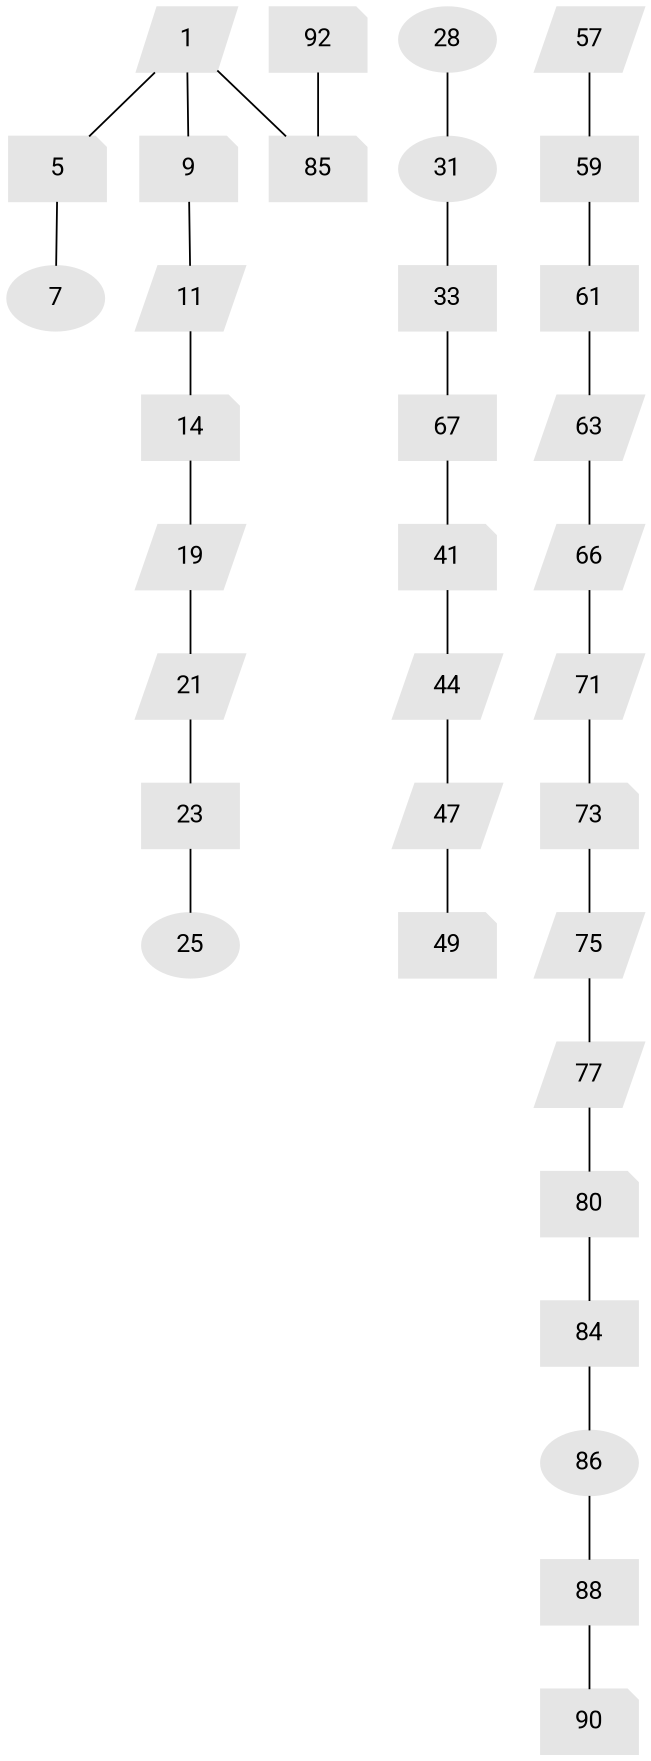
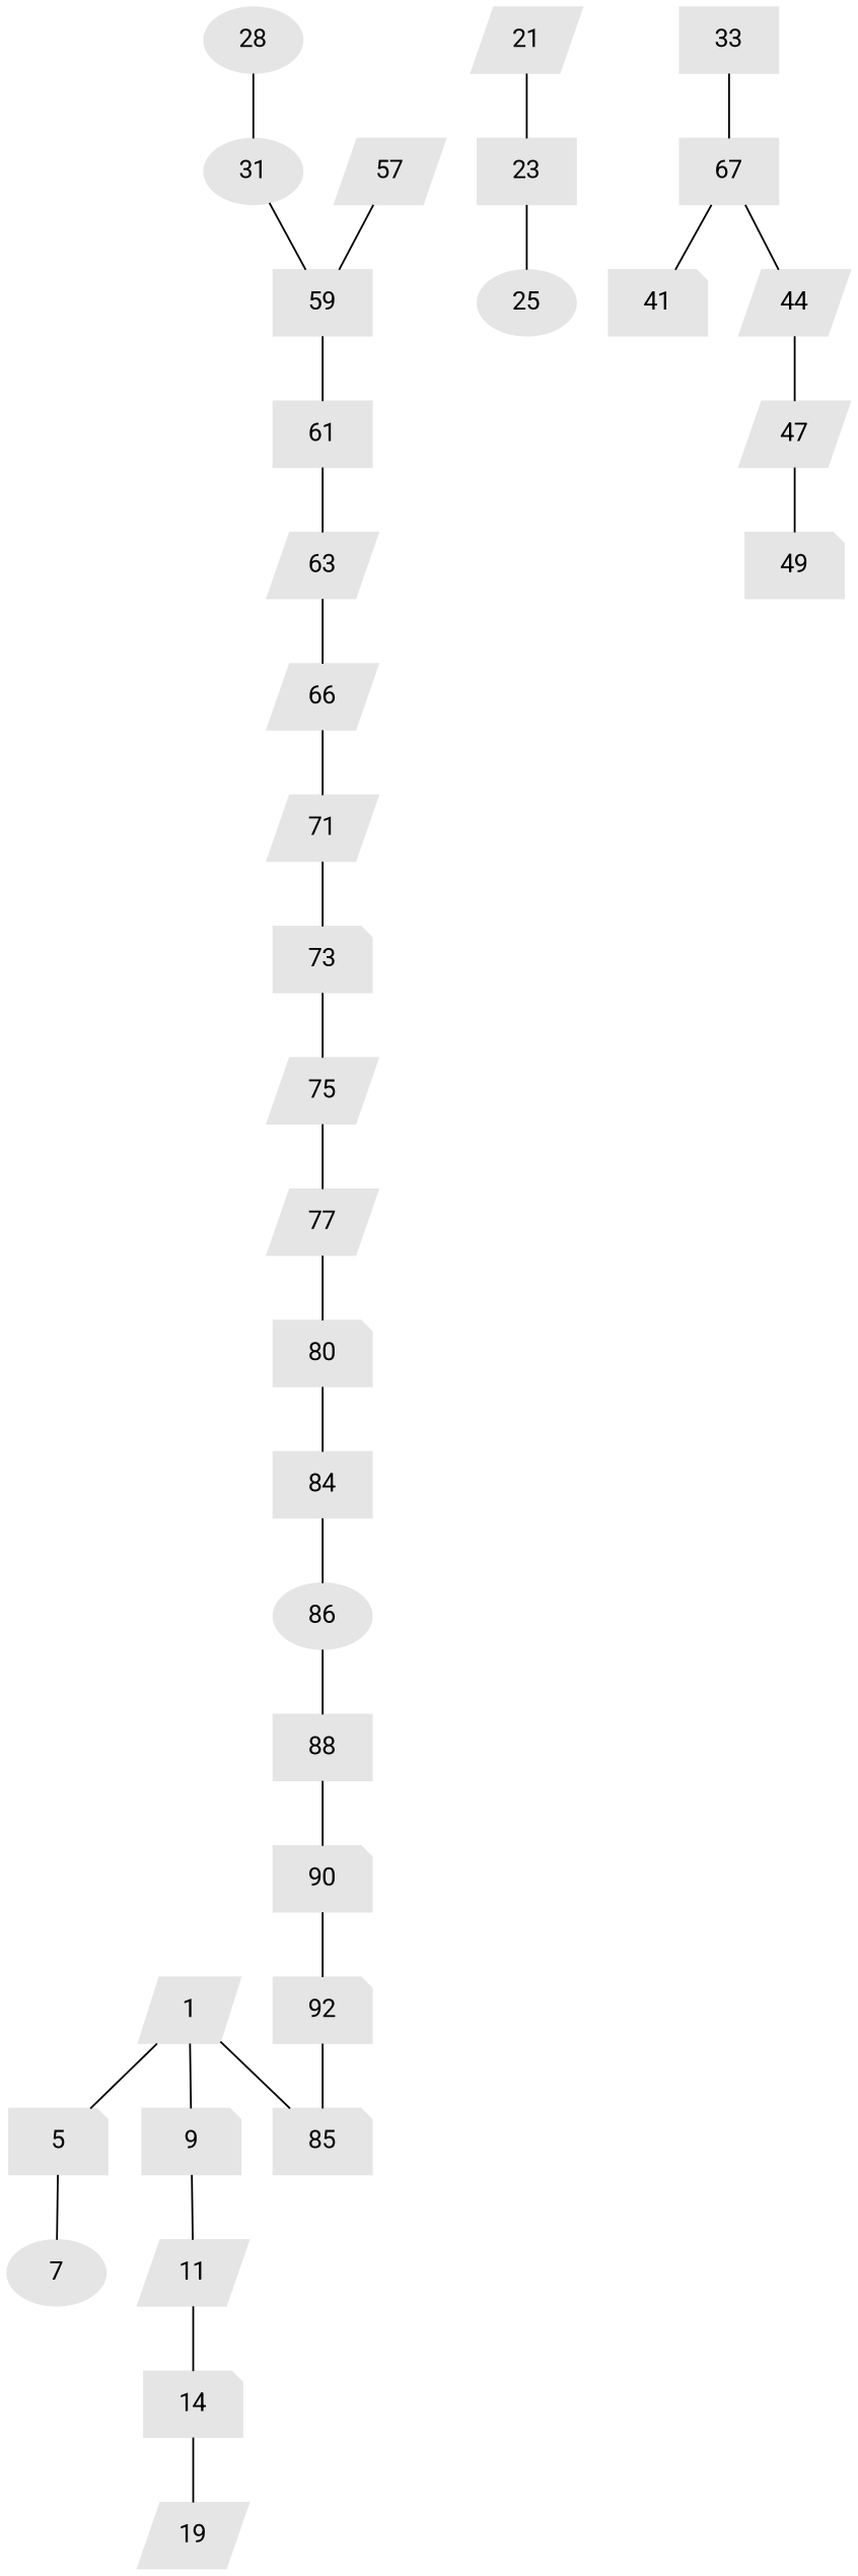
  graph {
    fontname=Roboto
    node [color=gray90 fontname=Roboto shape=parallelogram style=filled]
    edge [fontname=Roboto]
    1 [super="+2"]
    5 [shape=note super="+6"]
    n3 [label=85 shape=note super="+96"]
    9 [shape=note super="+10"]
    7 [shape=ellipse super="+8"]
    11 [super="+12"]
    14 [shape=note super="+15"]
    19 [super="+20"]
    21 [super="+22"]
    23 [shape=box super="+24"]
    25 [shape=ellipse super="+26"]
    28 [shape=ellipse super="+29"]
    31 [shape=ellipse super="+32"]
    33 [shape=box super="+34"]
    n15 [label=67 shape=box super="+38"]
    41 [shape=note super="+42"]
    44 [super="+45"]
    47 [super="+48"]
    49 [shape=note super="+50"]
    57 [super="+58"]
    59 [shape=box super="+60"]
    61 [shape=box super="+62"]
    63 [super="+64"]
    66 [super="+67"]
    71 [super="+72"]
    73 [shape=note super="+74"]
    75 [super="+76"]
    77 [super="+78"]
    80 [shape=note super="+81"]
    84 [shape=box super="+85"]
    86 [shape=ellipse super="+87"]
    88 [shape=box super="+89"]
    90 [shape=note super="+91"]
    92 [shape=note super="+93"]
    1 -- 5
    1 -- n3
    1 -- 9
    5 -- 7
    9 -- 11
    11 -- 14
    14 -- 19
-   19 -- 21
    21 -- 23
    23 -- 25
    28 -- 31
-   31 -- 33
+   31 -- 59
    33 -- n15
    n15 -- 41
-   41 -- 44
+   n15 -- 44
    44 -- 47
    47 -- 49
    57 -- 59
    59 -- 61
    61 -- 63
    63 -- 66
    66 -- 71
    71 -- 73
    73 -- 75
    75 -- 77
    77 -- 80
    80 -- 84
    84 -- 86
    86 -- 88
    88 -- 90
+   90 -- 92
    92 -- n3
  }
